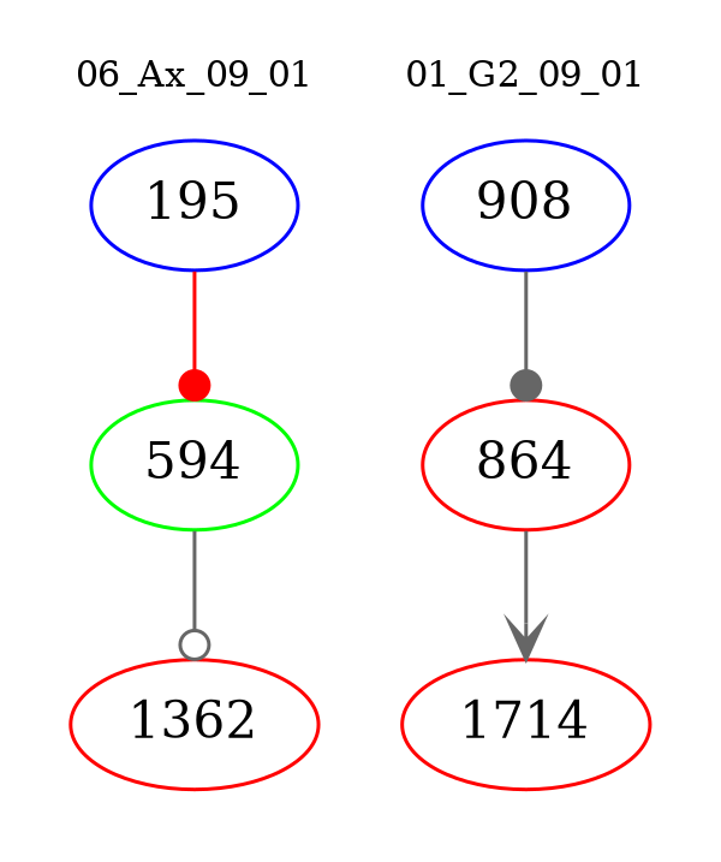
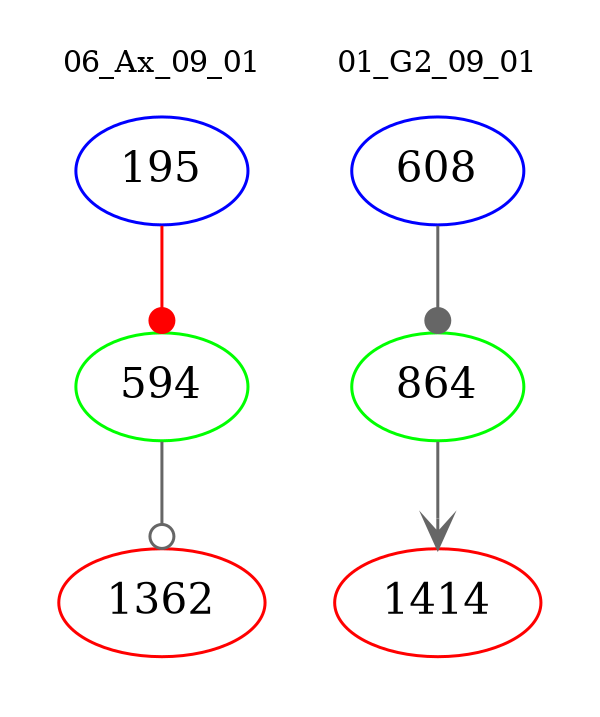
  digraph {
    node [color=blue]
    edge [arrowhead=dot color=gray40]
    n1 [label=195]
    n2 [color=green label=594]
    n3 [color=red label=1362]
-   n4 [label=908]
-   n5 [color=red label=864]
-   n6 [color=red label=1714]
+   n4 [label=608]
+   n5 [color=green label=864]
+   n6 [color=red label=1414]
    subgraph cluster_1 {
      color=white
      fontsize=10
      label="06_Ax_09_01"
      n1
      n2
      n3
    }
    subgraph cluster_2 {
      color=white
      fontsize=10
      label="01_G2_09_01"
      n4
      n5
      n6
    }
    n1 -> n2 [color=red]
    n2 -> n3 [arrowhead=odot]
    n4 -> n5
    n5 -> n6 [arrowhead=vee]
  }
